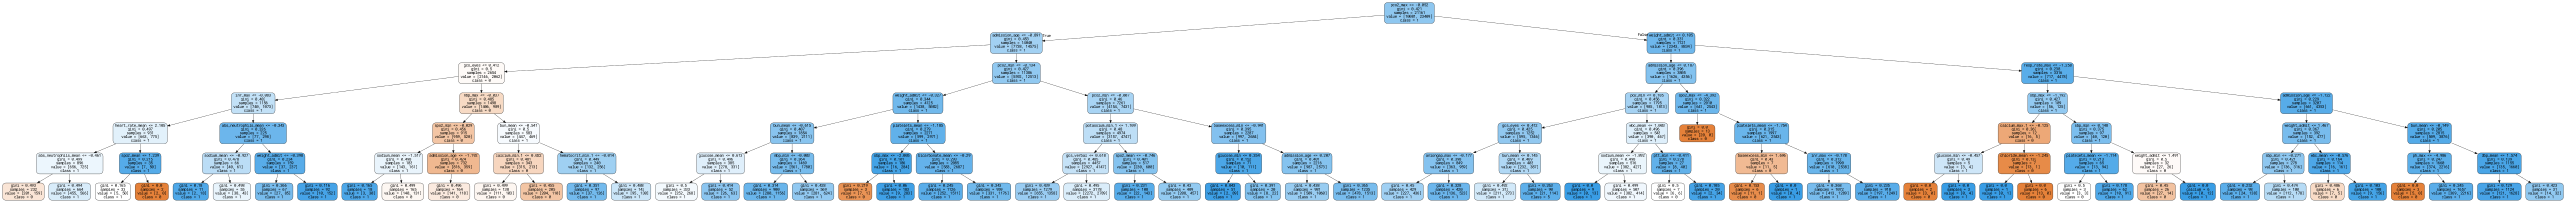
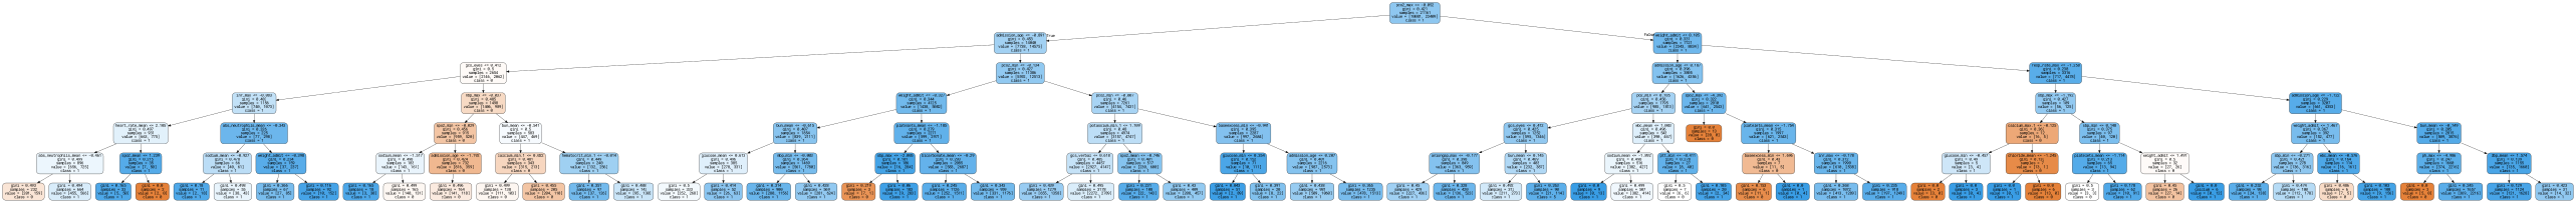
  digraph {
    fontname="Roboto Mono"
    node [color=black fillcolor="#e58139" fontname="Roboto Mono" shape=box style="filled, rounded"]
    edge [fontname="Roboto Mono"]
    n1 [fillcolor="#8ec7f0" label="pco2_max <= -0.052\ngini = 0.421\nsamples = 21161\nvalue = [10081, 23409]\nclass = 1"]
    n2 [fillcolor="#a2d1f3" label="admission_age <= -0.891\ngini = 0.453\nsamples = 14040\nvalue = [7738, 14575]\nclass = 1"]
    n3 [fillcolor="#6eb7ec" label="weight_admit <= 0.105\ngini = 0.331\nsamples = 7121\nvalue = [2343, 8834]\nclass = 1"]
    n4 [fillcolor="#fefaf7" label="gcs_eyes <= 0.412\ngini = 0.5\nsamples = 2654\nvalue = [2146, 2062]\nclass = 0"]
    n5 [fillcolor="#91c9f1" label="pco2_min <= -0.134\ngini = 0.427\nsamples = 11386\nvalue = [5592, 12513]\nclass = 1"]
    n6 [fillcolor="#83c2ef" label="admission_age <= 0.187\ngini = 0.396\nsamples = 3805\nvalue = [1626, 4356]\nclass = 1"]
    n7 [fillcolor="#59ade9" label="resp_rate_max <= -1.258\ngini = 0.238\nsamples = 3316\nvalue = [717, 4478]\nclass = 1"]
    n8 [fillcolor="#c2e1f7" label="inr_max <= -0.083\ngini = 0.483\nsamples = 1156\nvalue = [740, 1073]\nclass = 1"]
    n9 [fillcolor="#f7dac4" label="mbp_max <= -0.037\ngini = 0.485\nsamples = 1498\nvalue = [1406, 989]\nclass = 0"]
    n10 [fillcolor="#71b9ec" label="weight_admit <= -0.327\ngini = 0.344\nsamples = 4125\nvalue = [1438, 5082]\nclass = 1"]
    n11 [fillcolor="#a8d4f4" label="pco2_min <= -0.007\ngini = 0.46\nsamples = 7261\nvalue = [4154, 7431]\nclass = 1"]
    n12 [fillcolor="#e2f1fb" label="heart_rate_mean <= 2.105\ngini = 0.497\nsamples = 931\nvalue = [663, 775]\nclass = 1"]
    n13 [fillcolor="#6cb6ec" label="abs_neutrophils_mean <= -0.343\ngini = 0.326\nsamples = 225\nvalue = [77, 298]\nclass = 1"]
    n14 [fillcolor="#f3c5a4" label="spo2_min <= -0.029\ngini = 0.456\nsamples = 915\nvalue = [959, 520]\nclass = 0"]
    n15 [fillcolor="#f6fafe" label="bun_mean <= -0.541\ngini = 0.5\nsamples = 583\nvalue = [447, 469]\nclass = 1"]
    n16 [fillcolor="#ecf6fd" label="abs_neutrophils_mean <= -0.461\ngini = 0.499\nsamples = 896\nvalue = [656, 725]\nclass = 1"]
    n17 [fillcolor="#55abe9" label="spo2_mean <= 1.239\ngini = 0.215\nsamples = 35\nvalue = [7, 50]\nclass = 1"]
    n18 [fillcolor="#bbddf6" label="sodium_mean <= -0.927\ngini = 0.478\nsamples = 66\nvalue = [40, 61]\nclass = 1"]
    n19 [fillcolor="#58ace9" label="weight_admit <= -0.398\ngini = 0.234\nsamples = 159\nvalue = [37, 237]\nclass = 1"]
    n20 [fillcolor="#fae5d6" label="gini = 0.493\nsamples = 232\nvalue = [201, 159]\nclass = 0"]
    n21 [fillcolor="#d8ecfa" label="gini = 0.494\nsamples = 664\nvalue = [455, 566]\nclass = 1"]
-   n22 [fillcolor="#ffffff" label="gini = 0.165\nsamples = 33\nvalue = [5, 50]\nclass = 1"]
+   n22 [fillcolor="#4da7e8" label="gini = 0.165\nsamples = 33\nvalue = [5, 50]\nclass = 1"]
    n23 [label="gini = 0.0\nsamples = 2\nvalue = [2, 0]\nclass = 0"]
    n24 [fillcolor="#4fa8e8" label="gini = 0.18\nsamples = 11\nvalue = [2, 18]\nclass = 1"]
    n25 [fillcolor="#e8f4fc" label="gini = 0.498\nsamples = 55\nvalue = [38, 43]\nclass = 1"]
    n26 [fillcolor="#78bced" label="gini = 0.366\nsamples = 67\nvalue = [27, 85]\nclass = 1"]
    n27 [fillcolor="#46a3e7" label="gini = 0.116\nsamples = 92\nvalue = [10, 152]\nclass = 1"]
    n28 [fillcolor="#e9f4fc" label="sodium_mean <= -1.517\ngini = 0.498\nsamples = 183\nvalue = [143, 161]\nclass = 1"]
    n29 [fillcolor="#f0b890" label="admission_age <= -1.192\ngini = 0.424\nsamples = 732\nvalue = [816, 359]\nclass = 0"]
    n30 [fillcolor="#f7d6bf" label="calcium_min.1 <= 0.022\ngini = 0.481\nsamples = 343\nvalue = [315, 213]\nclass = 0"]
    n31 [fillcolor="#9fd0f2" label="hematocrit_min.1 <= -0.014\ngini = 0.449\nsamples = 240\nvalue = [132, 256]\nclass = 1"]
    n32 [fillcolor="#4da7e8" label="gini = 0.165\nsamples = 18\nvalue = [3, 30]\nclass = 1"]
    n33 [fillcolor="#fdf7f2" label="gini = 0.499\nsamples = 165\nvalue = [140, 131]\nclass = 0"]
    n34 [fillcolor="#fbeadf" label="gini = 0.496\nsamples = 164\nvalue = [141, 118]\nclass = 0"]
    n35 [fillcolor="#fdf6f1" label="gini = 0.499\nsamples = 138\nvalue = [111, 103]\nclass = 0"]
    n36 [fillcolor="#f3c5a4" label="gini = 0.455\nsamples = 205\nvalue = [204, 110]\nclass = 0"]
    n37 [fillcolor="#73baed" label="gini = 0.351\nsamples = 97\nvalue = [37, 126]\nclass = 1"]
    n38 [fillcolor="#cae5f8" label="gini = 0.488\nsamples = 143\nvalue = [95, 130]\nclass = 1"]
    n39 [fillcolor="#88c4ef" label="bun_mean <= -0.615\ngini = 0.407\nsamples = 1854\nvalue = [839, 2111]\nclass = 1"]
    n40 [fillcolor="#61b1ea" label="platelets_mean <= -1.185\ngini = 0.279\nsamples = 2271\nvalue = [599, 2971]\nclass = 1"]
    n41 [fillcolor="#bddef6" label="potassium_min.1 <= 1.109\ngini = 0.48\nsamples = 4974\nvalue = [3157, 4747]\nclass = 1"]
    n42 [fillcolor="#83c1ef" label="baseexcess_min <= -0.941\ngini = 0.395\nsamples = 2287\nvalue = [997, 2684]\nclass = 1"]
    n43 [fillcolor="#dfeffb" label="glucose_mean <= 0.613\ngini = 0.496\nsamples = 385\nvalue = [278, 331]\nclass = 1"]
    n44 [fillcolor="#77bced" label="mbp_min <= -0.003\ngini = 0.364\nsamples = 1469\nvalue = [561, 1780]\nclass = 1"]
    n45 [fillcolor="#44a3e6" label="sbp_max <= -2.005\ngini = 0.101\nsamples = 186\nvalue = [16, 284]\nclass = 1"]
    n46 [fillcolor="#64b2eb" label="bicarbonate_mean <= -0.29\ngini = 0.293\nsamples = 2085\nvalue = [583, 2687]\nclass = 1"]
    n47 [fillcolor="#f3f9fd" label="gini = 0.5\nsamples = 333\nvalue = [252, 268]\nclass = 1"]
    n48 [fillcolor="#8bc5f0" label="gini = 0.414\nsamples = 52\nvalue = [26, 63]\nclass = 1"]
    n49 [fillcolor="#69b5eb" label="gini = 0.314\nsamples = 900\nvalue = [280, 1156]\nclass = 1"]
    n50 [fillcolor="#92c9f1" label="gini = 0.428\nsamples = 569\nvalue = [281, 624]\nclass = 1"]
    n51 [fillcolor="#e99355" label="gini = 0.219\nsamples = 3\nvalue = [7, 1]\nclass = 0"]
    n52 [fillcolor="#3fa0e6" label="gini = 0.06\nsamples = 183\nvalue = [9, 283]\nclass = 1"]
    n53 [fillcolor="#5aade9" label="gini = 0.245\nsamples = 1126\nvalue = [252, 1511]\nclass = 1"]
    n54 [fillcolor="#71b9ec" label="gini = 0.343\nsamples = 959\nvalue = [331, 1176]\nclass = 1"]
    n55 [fillcolor="#c5e2f7" label="gcs_verbal <= 0.618\ngini = 0.485\nsamples = 4457\nvalue = [2927, 4147]\nclass = 1"]
    n56 [fillcolor="#85c3ef" label="spo2_mean <= -0.746\ngini = 0.401\nsamples = 517\nvalue = [230, 600]\nclass = 1"]
    n57 [fillcolor="#4ba6e7" label="glucose_min <= 0.354\ngini = 0.152\nsamples = 71\nvalue = [10, 111]\nclass = 1"]
    n58 [fillcolor="#85c3ef" label="admission_age <= 0.207\ngini = 0.401\nsamples = 2216\nvalue = [987, 2573]\nclass = 1"]
    n59 [fillcolor="#99ccf2" label="gini = 0.439\nsamples = 1279\nvalue = [655, 1358]\nclass = 1"]
    n60 [fillcolor="#daedfa" label="gini = 0.495\nsamples = 3178\nvalue = [2272, 2789]\nclass = 1"]
    n61 [fillcolor="#57ace9" label="gini = 0.231\nsamples = 108\nvalue = [22, 143]\nclass = 1"]
    n62 [fillcolor="#93caf1" label="gini = 0.43\nsamples = 409\nvalue = [208, 457]\nclass = 1"]
    n63 [fillcolor="#3d9fe6" label="gini = 0.043\nsamples = 51\nvalue = [2, 89]\nclass = 1"]
    n64 [fillcolor="#81c1ee" label="gini = 0.391\nsamples = 20\nvalue = [8, 22]\nclass = 1"]
    n65 [fillcolor="#98ccf1" label="gini = 0.438\nsamples = 981\nvalue = [509, 1060]\nclass = 1"]
    n66 [fillcolor="#78bced" label="gini = 0.365\nsamples = 1235\nvalue = [478, 1513]\nclass = 1"]
    n67 [fillcolor="#a5d2f3" label="po2_min <= 0.185\ngini = 0.456\nsamples = 1795\nvalue = [985, 1813]\nclass = 1"]
    n68 [fillcolor="#6bb6ec" label="spo2_max <= -4.392\ngini = 0.322\nsamples = 2010\nvalue = [641, 2543]\nclass = 1"]
    n69 [fillcolor="#92c9f1" label="sbp_max <= -1.192\ngini = 0.427\nsamples = 109\nvalue = [56, 125]\nclass = 1"]
    n70 [fillcolor="#57ace9" label="admission_age <= -1.122\ngini = 0.229\nsamples = 3207\nvalue = [661, 4353]\nclass = 1"]
    n71 [fillcolor="#91c8f0" label="gcs_eyes <= 0.412\ngini = 0.425\nsamples = 1252\nvalue = [595, 1346]\nclass = 1"]
    n72 [fillcolor="#deeffb" label="wbc_mean <= 1.003\ngini = 0.496\nsamples = 543\nvalue = [390, 467]\nclass = 1"]
    n73 [label="gini = 0.0\nsamples = 13\nvalue = [20, 0]\nclass = 0"]
    n74 [fillcolor="#69b5eb" label="platelets_mean <= -1.754\ngini = 0.315\nsamples = 1997\nvalue = [621, 2543]\nclass = 1"]
    n75 [fillcolor="#84c2ef" label="aniongap_max <= -0.177\ngini = 0.398\nsamples = 849\nvalue = [363, 959]\nclass = 1"]
    n76 [fillcolor="#b0d8f5" label="bun_mean <= 0.145\ngini = 0.469\nsamples = 403\nvalue = [232, 387]\nclass = 1"]
    n77 [fillcolor="#eaf5fc" label="sodium_mean <= -1.892\ngini = 0.498\nsamples = 516\nvalue = [382, 427]\nclass = 1"]
    n78 [fillcolor="#61b1ea" label="ptt_min <= -0.411\ngini = 0.278\nsamples = 27\nvalue = [8, 40]\nclass = 1"]
    n79 [fillcolor="#a0d0f3" label="gini = 0.45\nsamples = 429\nvalue = [227, 436]\nclass = 1"]
    n80 [fillcolor="#6cb6ec" label="gini = 0.328\nsamples = 420\nvalue = [136, 523]\nclass = 1"]
    n81 [fillcolor="#d2e9f9" label="gini = 0.492\nsamples = 313\nvalue = [211, 273]\nclass = 1"]
    n82 [fillcolor="#5dafea" label="gini = 0.263\nsamples = 90\nvalue = [21, 114]\nclass = 5"]
    n83 [fillcolor="#399de5" label="gini = 0.0\nsamples = 9\nvalue = [0, 13]\nclass = 1"]
    n84 [fillcolor="#f0f7fd" label="gini = 0.499\nsamples = 507\nvalue = [382, 414]\nclass = 1"]
    n85 [fillcolor="#ffffff" label="gini = 0.5\nsamples = 7\nvalue = [6, 6]\nclass = 0"]
    n86 [fillcolor="#45a3e7" label="gini = 0.105\nsamples = 20\nvalue = [2, 34]\nclass = 1"]
    n87 [fillcolor="#f1ba93" label="baseexcess_min <= 1.696\ngini = 0.43\nsamples = 7\nvalue = [11, 5]\nclass = 0"]
    n88 [fillcolor="#69b5eb" label="inr_max <= -0.178\ngini = 0.312\nsamples = 1990\nvalue = [610, 2538]\nclass = 1"]
    n89 [fillcolor="#e78c4b" label="gini = 0.153\nsamples = 6\nvalue = [11, 1]\nclass = 0"]
    n90 [fillcolor="#399de5" label="gini = 0.0\nsamples = 1\nvalue = [0, 4]\nclass = 1"]
    n91 [fillcolor="#78bced" label="gini = 0.368\nsamples = 1072\nvalue = [413, 1289]\nclass = 1"]
    n92 [fillcolor="#58ace9" label="gini = 0.235\nsamples = 918\nvalue = [197, 1249]\nclass = 1"]
    n93 [fillcolor="#eda877" label="calcium_max.1 <= -0.125\ngini = 0.363\nsamples = 12\nvalue = [16, 5]\nclass = 0"]
    n94 [fillcolor="#7bbeee" label="sbp_min <= 0.148\ngini = 0.375\nsamples = 97\nvalue = [40, 120]\nclass = 1"]
    n95 [fillcolor="#78bced" label="weight_admit <= 1.467\ngini = 0.367\nsamples = 392\nvalue = [152, 477]\nclass = 1"]
    n96 [fillcolor="#53aae8" label="bun_mean <= -0.149\ngini = 0.205\nsamples = 2815\nvalue = [509, 3876]\nclass = 1"]
    n97 [fillcolor="#cee6f8" label="glucose_min <= -0.457\ngini = 0.49\nsamples = 5\nvalue = [3, 4]\nclass = 1"]
    n98 [fillcolor="#e78b48" label="chloride_mean <= -1.245\ngini = 0.133\nsamples = 7\nvalue = [13, 1]\nclass = 0"]
    n99 [fillcolor="#54abe9" label="platelets_mean <= -1.114\ngini = 0.213\nsamples = 65\nvalue = [13, 94]\nclass = 1"]
    n100 [fillcolor="#fefaf8" label="weight_admit <= 1.491\ngini = 0.5\nsamples = 32\nvalue = [27, 26]\nclass = 0"]
    n101 [label="gini = 0.0\nsamples = 2\nvalue = [3, 0]\nclass = 0"]
    n102 [fillcolor="#399de5" label="gini = 0.0\nsamples = 3\nvalue = [0, 4]\nclass = 1"]
    n103 [fillcolor="#399de5" label="gini = 0.0\nsamples = 1\nvalue = [0, 1]\nclass = 1"]
    n104 [label="gini = 0.0\nsamples = 6\nvalue = [13, 0]\nclass = 0"]
    n105 [fillcolor="#ffffff" label="gini = 0.5\nsamples = 3\nvalue = [3, 3]\nclass = 0"]
    n106 [fillcolor="#4fa8e8" label="gini = 0.178\nsamples = 62\nvalue = [10, 91]\nclass = 1"]
    n107 [fillcolor="#f2c2a0" label="gini = 0.45\nsamples = 26\nvalue = [27, 14]\nclass = 0"]
    n108 [fillcolor="#399de5" label="gini = 0.0\ncalcium = 6\nvalue = [0, 12]\nclass = 1"]
    n109 [fillcolor="#8ec7f0" label="sbp_min <= -0.271\ngini = 0.421\nsamples = 278\nvalue = [136, 316]\nclass = 1"]
    n110 [fillcolor="#4da7e8" label="wbc_mean <= -0.576\ngini = 0.164\nsamples = 114\nvalue = [16, 161]\nclass = 1"]
    n111 [fillcolor="#5aaee9" label="ph_max <= -4.986\ngini = 0.247\nsamples = 1660\nvalue = [374, 2216]\nclass = 1"]
    n112 [fillcolor="#49a5e7" label="dbp_mean <= 1.574\ngini = 0.139\nsamples = 1155\nvalue = [135, 1660]\nclass = 1"]
    n113 [fillcolor="#5baeea" label="gini = 0.252\nsamples = 98\nvalue = [24, 138]\nclass = 1"]
    n114 [fillcolor="#b6dbf5" label="gini = 0.474\nsamples = 180\nvalue = [112, 178]\nclass = 1"]
    n115 [fillcolor="#f8dbc6" label="gini = 0.486\nsamples = 6\nvalue = [7, 5]\nclass = 0"]
    n116 [fillcolor="#44a3e6" label="gini = 0.103\nsamples = 108\nvalue = [9, 156]\nclass = 1"]
    n117 [label="gini = 0.0\nsamples = 3\nvalue = [5, 0]\nclass = 0"]
    n118 [fillcolor="#5aade9" label="gini = 0.245\nsamples = 1657\nvalue = [369, 2216]\nclass = 1"]
    n119 [fillcolor="#48a4e7" label="gini = 0.129\nsamples = 1124\nvalue = [121, 1628]\nclass = 1"]
    n120 [fillcolor="#90c8f0" label="gini = 0.423\nsamples = 31\nvalue = [14, 32]\nclass = 1"]
    n1 -> n2 [headlabel=True labelangle=45 labeldistance=2.5]
    n1 -> n3 [headlabel=False labelangle=-45 labeldistance=2.5]
    n2 -> n4
    n2 -> n5
    n3 -> n6
    n3 -> n7
    n4 -> n8
    n4 -> n9
    n5 -> n10
    n5 -> n11
    n6 -> n67
    n6 -> n68
    n7 -> n69
    n7 -> n70
    n8 -> n12
    n8 -> n13
    n9 -> n14
    n9 -> n15
    n10 -> n39
    n10 -> n40
    n11 -> n41
    n11 -> n42
    n12 -> n16
    n12 -> n17
    n13 -> n18
    n13 -> n19
    n14 -> n28
    n14 -> n29
    n15 -> n30
    n15 -> n31
    n16 -> n20
    n16 -> n21
    n17 -> n22
    n17 -> n23
    n18 -> n24
    n18 -> n25
    n19 -> n26
    n19 -> n27
    n28 -> n32
    n28 -> n33
    n29 -> n34
    n30 -> n35
    n30 -> n36
    n31 -> n37
    n31 -> n38
    n39 -> n43
    n39 -> n44
    n40 -> n45
    n40 -> n46
    n41 -> n55
    n41 -> n56
    n42 -> n57
    n42 -> n58
    n43 -> n47
    n43 -> n48
    n44 -> n49
    n44 -> n50
    n45 -> n51
    n45 -> n52
    n46 -> n53
    n46 -> n54
    n55 -> n59
    n55 -> n60
    n56 -> n61
    n56 -> n62
    n57 -> n63
    n57 -> n64
    n58 -> n65
    n58 -> n66
    n67 -> n71
    n67 -> n72
    n68 -> n73
    n68 -> n74
    n69 -> n93
    n69 -> n94
    n70 -> n95
    n70 -> n96
    n71 -> n75
    n71 -> n76
    n72 -> n77
    n72 -> n78
    n74 -> n87
    n74 -> n88
    n75 -> n79
    n75 -> n80
    n76 -> n81
    n76 -> n82
    n77 -> n83
    n77 -> n84
    n78 -> n85
    n78 -> n86
    n87 -> n89
    n87 -> n90
    n88 -> n91
    n88 -> n92
    n93 -> n97
    n93 -> n98
    n94 -> n99
    n94 -> n100
    n95 -> n109
    n95 -> n110
    n96 -> n111
    n96 -> n112
    n97 -> n101
    n97 -> n102
    n98 -> n103
    n98 -> n104
    n99 -> n105
    n99 -> n106
    n100 -> n107
    n100 -> n108
    n109 -> n113
    n109 -> n114
    n110 -> n115
    n110 -> n116
    n111 -> n117
    n111 -> n118
    n112 -> n119
    n112 -> n120
  }
